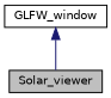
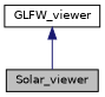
  digraph {
    node [color=black fontname=Helvetica fontsize=10 shape=record style=filled]
    n1 [fillcolor=grey75 fontcolor=black height=0.2 label=Solar_viewer width=0.4]
-   n2 [fillcolor=white height=0.2 label=GLFW_window width=0.4]
+   n2 [fillcolor=white height=0.2 label=GLFW_viewer width=0.4]
    n2 -> n1 [color=midnightblue dir=back fontname=Helvetica fontsize=10 labelfontname=Helvetica labelfontsize=10 style=solid]
  }
